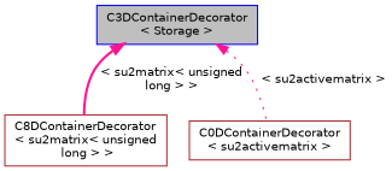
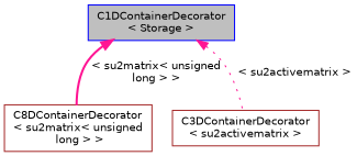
  digraph {
    rankdir=TB
    node [color=brown fillcolor=white fontname=Helvetica fontsize=10 shape=record style=filled]
    edge [color=deeppink dir=back fontname=Helvetica fontsize=10 labelfontname=Helvetica labelfontsize=10]
-   n1 [color=blue fillcolor=grey75 fontcolor=black height=0.2 label="C3DContainerDecorator\l\< Storage \>" width=0.4]
+   n1 [color=blue fillcolor=grey75 fontcolor=black height=0.2 label="C1DContainerDecorator\l\< Storage \>" width=0.4]
    n2 [height=0.2 label="C8DContainerDecorator\l\< su2matrix\< unsigned\l long \> \>" width=0.4]
-   n3 [height=0.2 label="C0DContainerDecorator\l\< su2activematrix \>" width=0.4]
+   n3 [height=0.2 label="C3DContainerDecorator\l\< su2activematrix \>" width=0.4]
    n1 -> n2 [label=" \< su2matrix\< unsigned\l long \> \>" style=bold]
    n1 -> n3 [label=" \< su2activematrix \>" style=dotted]
  }
